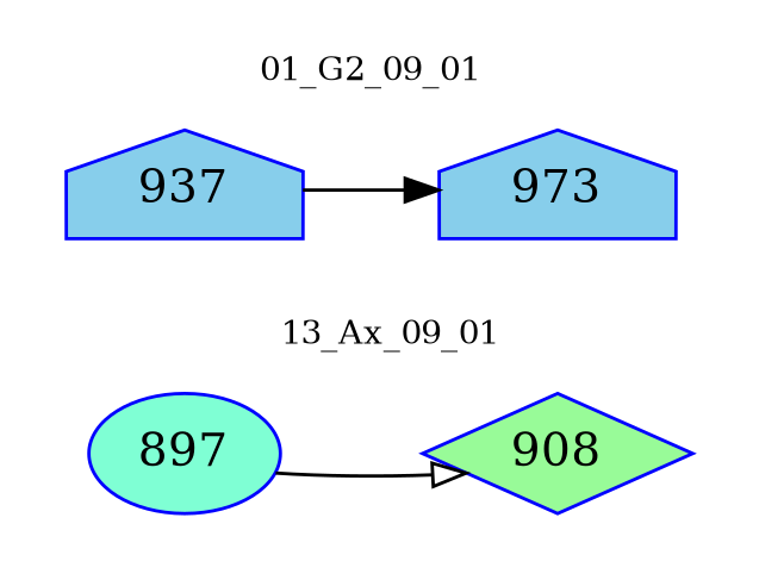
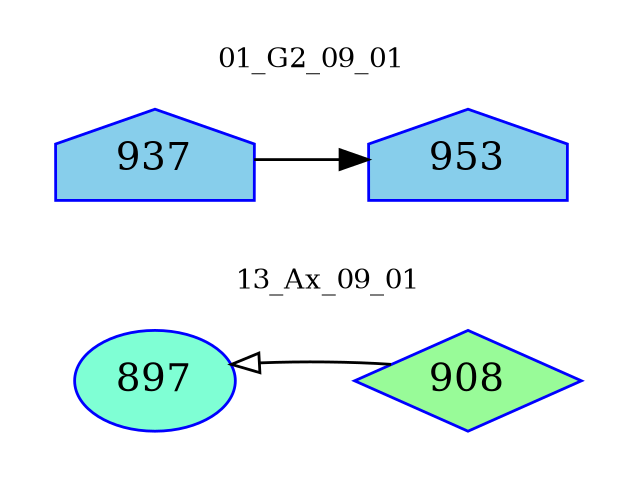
  digraph {
    rankdir=LR
    node [color=blue fillcolor=skyblue shape=house style=filled]
    edge [color=black]
    n1 [fillcolor=aquamarine label=897 shape=ellipse]
    n2 [fillcolor=palegreen label=908 shape=diamond]
    n3 [label=937]
-   n4 [label=973]
+   n4 [label=953]
    subgraph cluster_1 {
      color=white
      fontsize=10
      label="13_Ax_09_01"
      n1
      n2
    }
    subgraph cluster_2 {
      color=white
      fontsize=10
      label="01_G2_09_01"
      n3
      n4
    }
-   n1 -> n2 [arrowhead=onormal]
+   n2 -> n1 [arrowhead=onormal]
    n3 -> n4 [arrowhead=normal]
  }
